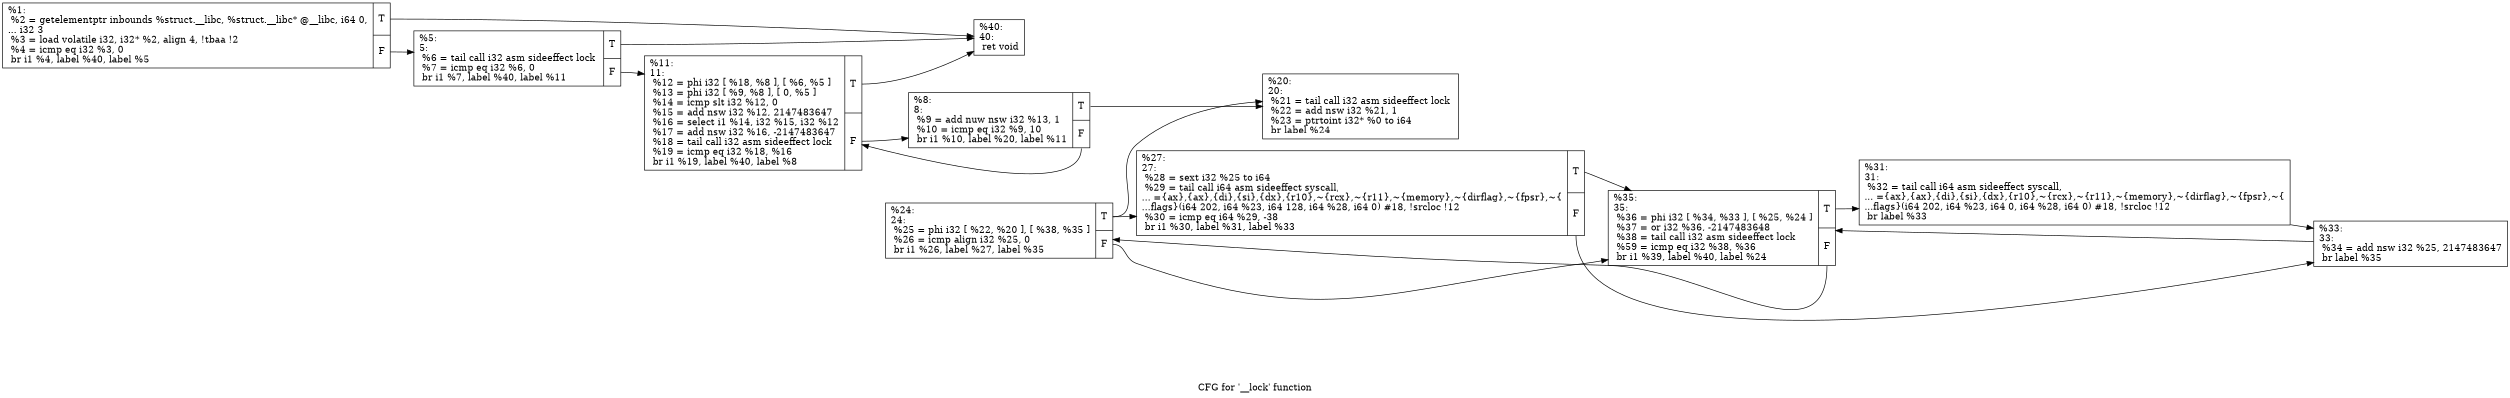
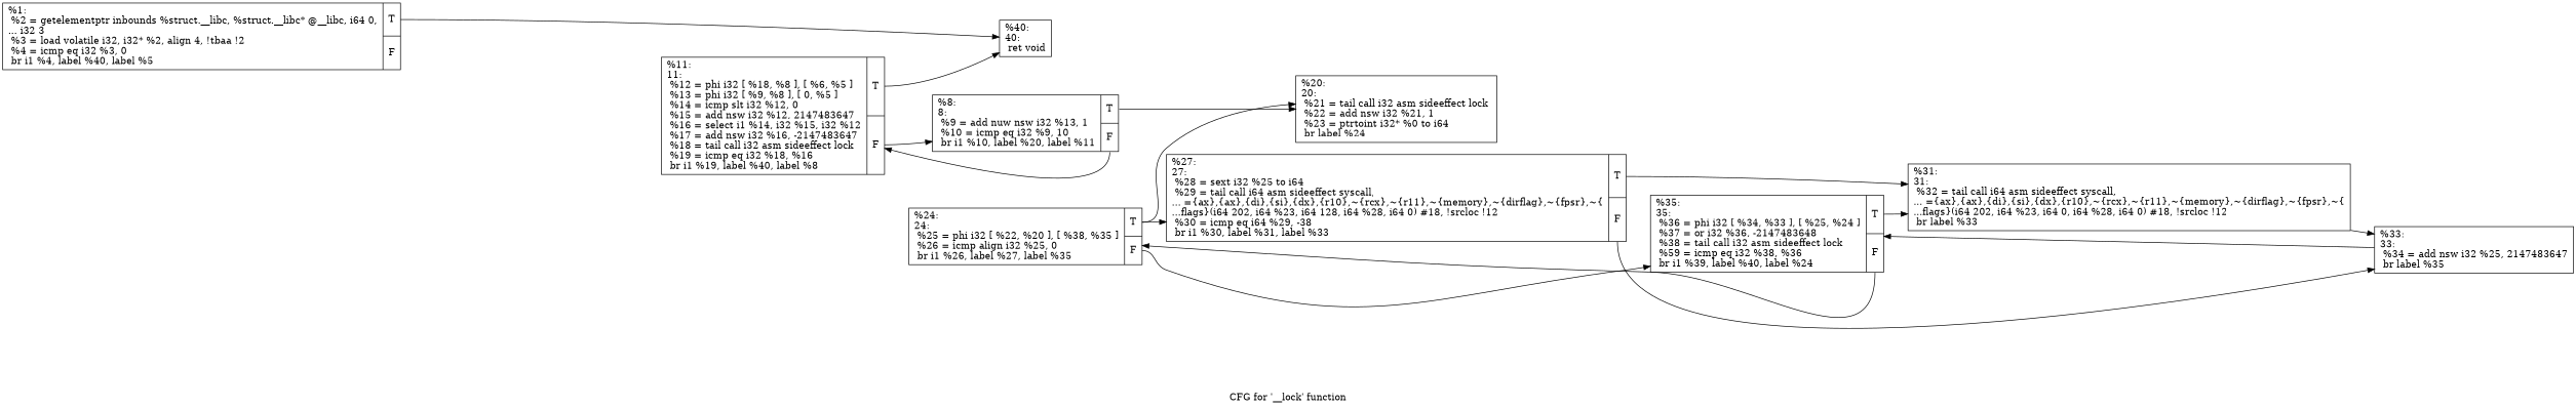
  digraph {
    label="CFG for '__lock' function"
    rankdir=LR
    node [shape=record]
    edge [tailport=s0]
    n1 [label="{%1:\l  %2 = getelementptr inbounds %struct.__libc, %struct.__libc* @__libc, i64 0,\l... i32 3\l  %3 = load volatile i32, i32* %2, align 4, !tbaa !2\l  %4 = icmp eq i32 %3, 0\l  br i1 %4, label %40, label %5\l|{<s0>T|<s1>F}}"]
    n2 [label="{%40:\l40:                                               \l  ret void\l}"]
-   n3 [label="{%5:\l5:                                                \l  %6 = tail call i32 asm sideeffect lock \l  %7 = icmp eq i32 %6, 0\l  br i1 %7, label %40, label %11\l|{<s0>T|<s1>F}}"]
    n4 [label="{%11:\l11:                                               \l  %12 = phi i32 [ %18, %8 ], [ %6, %5 ]\l  %13 = phi i32 [ %9, %8 ], [ 0, %5 ]\l  %14 = icmp slt i32 %12, 0\l  %15 = add nsw i32 %12, 2147483647\l  %16 = select i1 %14, i32 %15, i32 %12\l  %17 = add nsw i32 %16, -2147483647\l  %18 = tail call i32 asm sideeffect lock \l  %19 = icmp eq i32 %18, %16\l  br i1 %19, label %40, label %8\l|{<s0>T|<s1>F}}"]
    n5 [label="{%8:\l8:                                                \l  %9 = add nuw nsw i32 %13, 1\l  %10 = icmp eq i32 %9, 10\l  br i1 %10, label %20, label %11\l|{<s0>T|<s1>F}}"]
    n6 [label="{%20:\l20:                                               \l  %21 = tail call i32 asm sideeffect lock \l  %22 = add nsw i32 %21, 1\l  %23 = ptrtoint i32* %0 to i64\l  br label %24\l}"]
    n7 [label="{%24:\l24:                                               \l  %25 = phi i32 [ %22, %20 ], [ %38, %35 ]\l  %26 = icmp align i32 %25, 0\l  br i1 %26, label %27, label %35\l|{<s0>T|<s1>F}}"]
    n8 [label="{%27:\l27:                                               \l  %28 = sext i32 %25 to i64\l  %29 = tail call i64 asm sideeffect syscall,\l... =\{ax\},\{ax\},\{di\},\{si\},\{dx\},\{r10\},~\{rcx\},~\{r11\},~\{memory\},~\{dirflag\},~\{fpsr\},~\{\l...flags\}(i64 202, i64 %23, i64 128, i64 %28, i64 0) #18, !srcloc !12\l  %30 = icmp eq i64 %29, -38\l  br i1 %30, label %31, label %33\l|{<s0>T|<s1>F}}"]
    n9 [label="{%35:\l35:                                               \l  %36 = phi i32 [ %34, %33 ], [ %25, %24 ]\l  %37 = or i32 %36, -2147483648\l  %38 = tail call i32 asm sideeffect lock \l  %59 = icmp eq i32 %38, %36\l  br i1 %39, label %40, label %24\l|{<s0>T|<s1>F}}"]
    n10 [label="{%31:\l31:                                               \l  %32 = tail call i64 asm sideeffect syscall,\l... =\{ax\},\{ax\},\{di\},\{si\},\{dx\},\{r10\},~\{rcx\},~\{r11\},~\{memory\},~\{dirflag\},~\{fpsr\},~\{\l...flags\}(i64 202, i64 %23, i64 0, i64 %28, i64 0) #18, !srcloc !12\l  br label %33\l}"]
    n11 [label="{%33:\l33:                                               \l  %34 = add nsw i32 %25, 2147483647\l  br label %35\l}"]
    n1 -> n2
-   n1 -> n3 [tailport=s1]
-   n3 -> n2
-   n3 -> n4 [tailport=s1]
    n4 -> n2
    n4 -> n5 [tailport=s1]
    n5 -> n4 [tailport=s1]
    n5 -> n6
    n7 -> n6
    n7 -> n8
    n7 -> n9 [tailport=s1]
-   n8 -> n9
+   n8 -> n10
    n8 -> n11 [tailport=s1]
    n9 -> n7 [tailport=s1]
    n9 -> n10
    n10 -> n11
    n11 -> n9
  }
